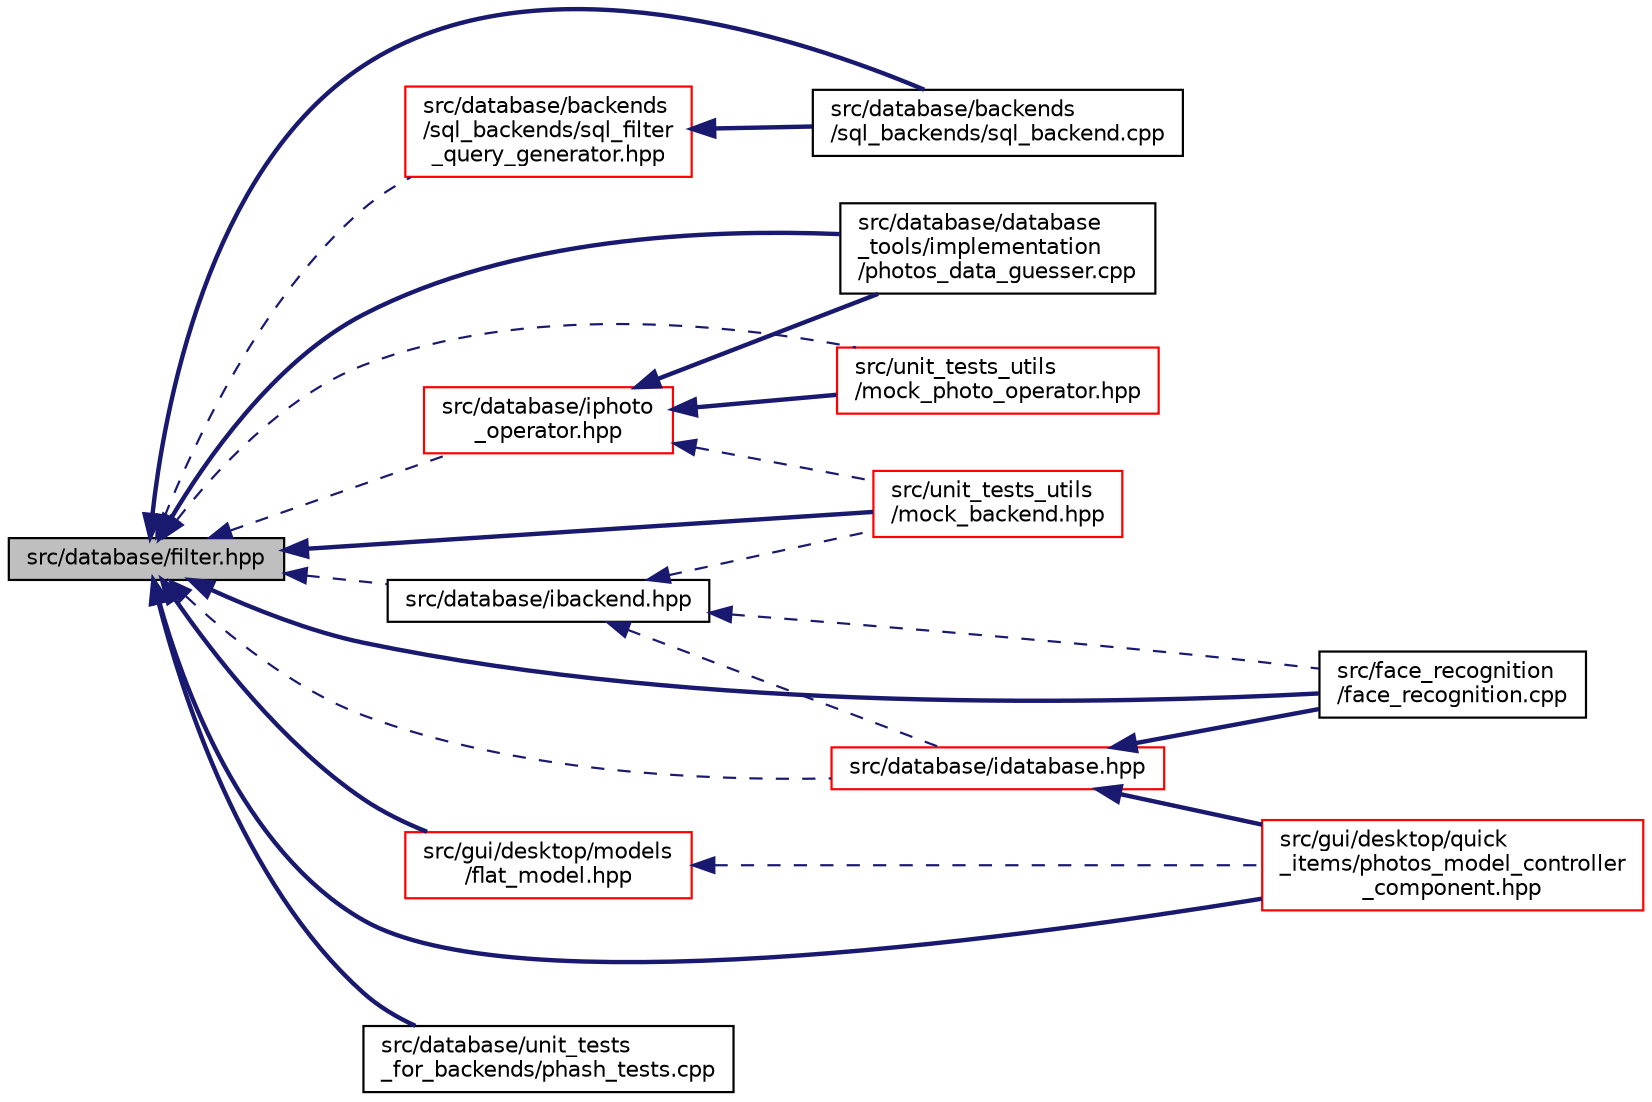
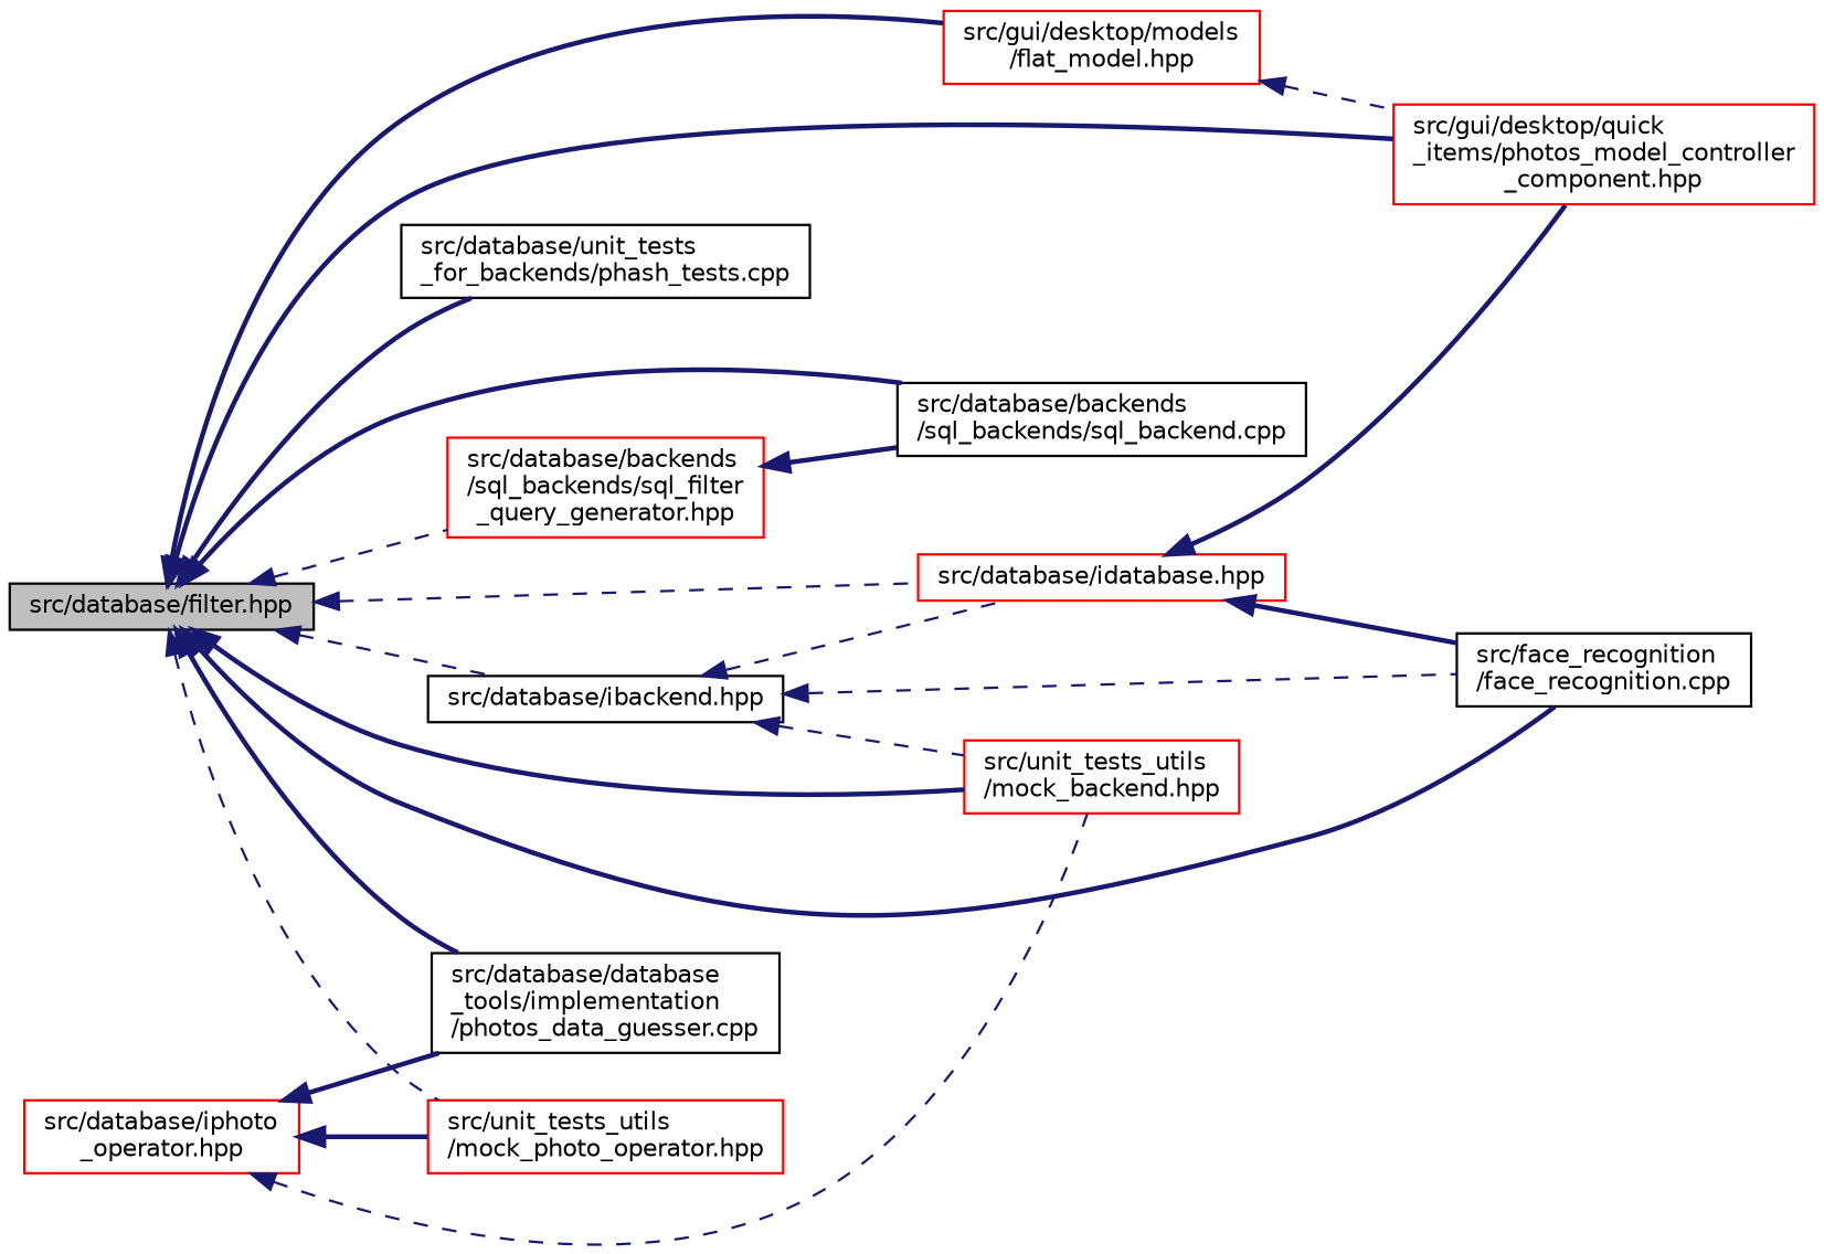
  digraph {
    rankdir=LR
    node [color=red fillcolor=white fontname=Helvetica fontsize=10 shape=record style=filled]
    edge [color=midnightblue dir=back fontname=Helvetica fontsize=10 labelfontname=Helvetica labelfontsize=10 style=bold]
    n1 [color=black fillcolor=grey75 fontcolor=black height=0.2 label="src/database/filter.hpp" width=0.4]
    n2 [color=black height=0.2 label="src/database/backends\l/sql_backends/sql_backend.cpp" width=0.4]
    n3 [height=0.2 label="src/database/backends\l/sql_backends/sql_filter\l_query_generator.hpp" width=0.4]
    n4 [color=black height=0.2 label="src/database/database\l_tools/implementation\l/photos_data_guesser.cpp" width=0.4]
    n5 [color=black height=0.2 label="src/database/ibackend.hpp" width=0.4]
    n6 [height=0.2 label="src/database/idatabase.hpp" width=0.4]
    n7 [color=black height=0.2 label="src/face_recognition\l/face_recognition.cpp" width=0.4]
    n8 [height=0.2 label="src/gui/desktop/quick\l_items/photos_model_controller\l_component.hpp" width=0.4]
    n9 [height=0.2 label="src/unit_tests_utils\l/mock_backend.hpp" width=0.4]
    n10 [height=0.2 label="src/database/iphoto\l_operator.hpp" width=0.4]
    n11 [height=0.2 label="src/unit_tests_utils\l/mock_photo_operator.hpp" width=0.4]
    n12 [color=black height=0.2 label="src/database/unit_tests\l_for_backends/phash_tests.cpp" width=0.4]
    n13 [height=0.2 label="src/gui/desktop/models\l/flat_model.hpp" width=0.4]
    n1 -> n2
    n1 -> n3 [style=dashed]
    n1 -> n4
    n1 -> n5 [style=dashed]
    n1 -> n6 [style=dashed]
    n1 -> n7
    n1 -> n8
    n1 -> n9
-   n1 -> n10 [style=dashed]
    n1 -> n11 [style=dashed]
    n1 -> n12
    n1 -> n13
    n3 -> n2
    n5 -> n6 [style=dashed]
    n5 -> n7 [style=dashed]
    n5 -> n9 [style=dashed]
    n6 -> n7
    n6 -> n8
    n10 -> n4
    n10 -> n9 [style=dashed]
    n10 -> n11
    n13 -> n8 [style=dashed]
  }
